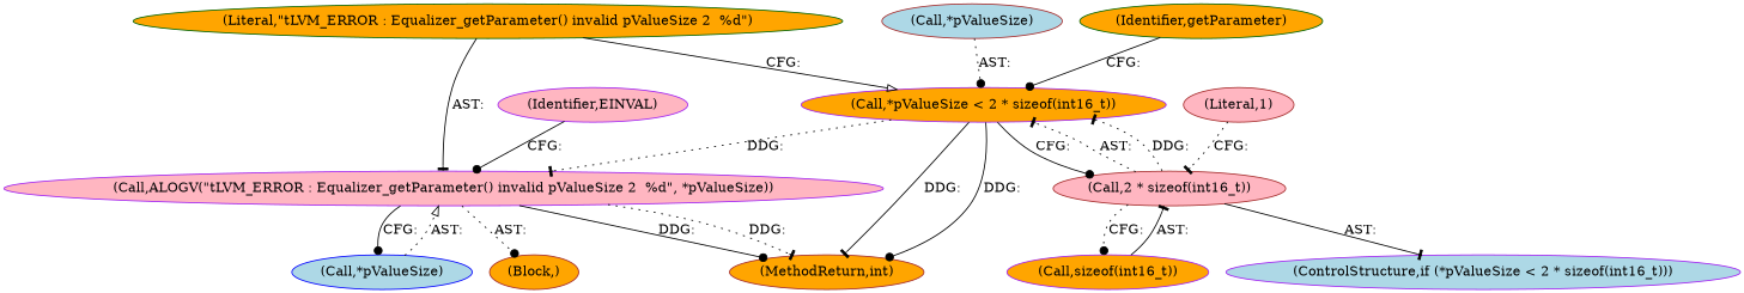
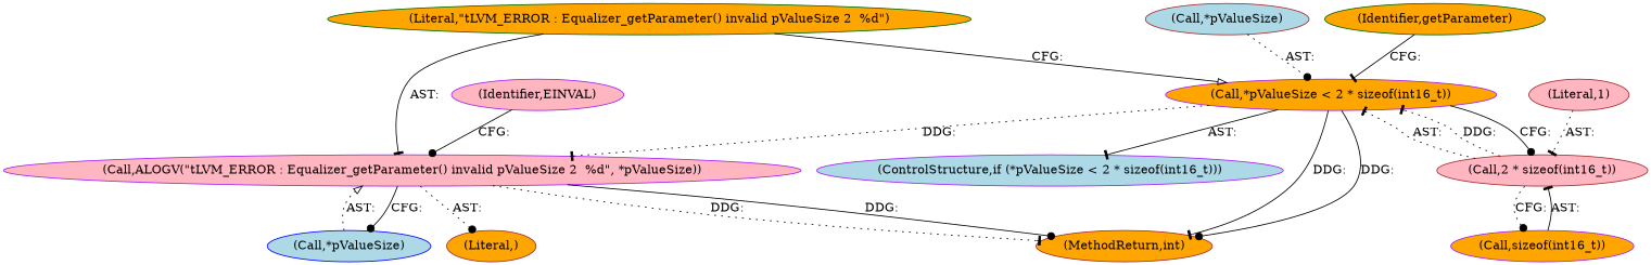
  digraph {
    node [color=purple fillcolor=orange style=filled]
    edge [arrowhead=tee style=solid]
    n1 [label="(Call,*pValueSize < 2 * sizeof(int16_t))"]
    n2 [color=brown fillcolor=lightpink label="(Call,2 * sizeof(int16_t))"]
    n3 [fillcolor=lightpink label="(Call,ALOGV(\"\tLVM_ERROR : Equalizer_getParameter() invalid pValueSize 2  %d\", *pValueSize))"]
    n4 [fillcolor=lightblue label="(ControlStructure,if (*pValueSize < 2 * sizeof(int16_t)))"]
    n5 [color=brown label="(MethodReturn,int)"]
    n6 [label="(Call,sizeof(int16_t))"]
    n7 [color=blue fillcolor=lightblue label="(Call,*pValueSize)"]
-   n8 [color=brown label="(Block,)"]
+   n8 [color=brown label="(Literal,)"]
    n9 [color=darkgreen label="(Literal,\"\tLVM_ERROR : Equalizer_getParameter() invalid pValueSize 2  %d\")"]
    n10 [color=brown fillcolor=lightblue label="(Call,*pValueSize)"]
    n11 [color=brown fillcolor=lightpink label="(Literal,1)"]
    n12 [color=darkgreen label="(Identifier,getParameter)"]
    n13 [fillcolor=lightpink label="(Identifier,EINVAL)"]
    n1 -> n2 [arrowhead=dot label="CFG: "]
    n1 -> n3 [label="DDG: " style=dotted]
-   n2 -> n4 [label="AST: "]
+   n1 -> n4 [label="AST: "]
    n1 -> n5 [label="DDG: "]
    n1 -> n5 [arrowhead=dot label="DDG: "]
    n2 -> n1 [label="AST: " style=dotted]
    n2 -> n1 [label="DDG: " style=dotted]
    n2 -> n6 [arrowhead=dot label="CFG: " style=dotted]
    n3 -> n5 [arrowhead=dot label="DDG: "]
    n3 -> n5 [label="DDG: " style=dotted]
    n3 -> n7 [arrowhead=dot label="CFG: "]
    n3 -> n8 [arrowhead=dot label="AST: " style=dotted]
    n6 -> n2 [label="AST: "]
    n7 -> n3 [arrowhead=onormal label="AST: " style=dotted]
    n9 -> n1 [arrowhead=onormal label="CFG: "]
    n9 -> n3 [label="AST: "]
    n10 -> n1 [arrowhead=dot label="AST: " style=dotted]
-   n11 -> n2 [label="CFG: " style=dotted]
-   n12 -> n1 [arrowhead=dot label="CFG: "]
+   n11 -> n2 [label="AST: " style=dotted]
+   n12 -> n1 [label="CFG: "]
    n13 -> n3 [arrowhead=dot label="CFG: "]
  }
